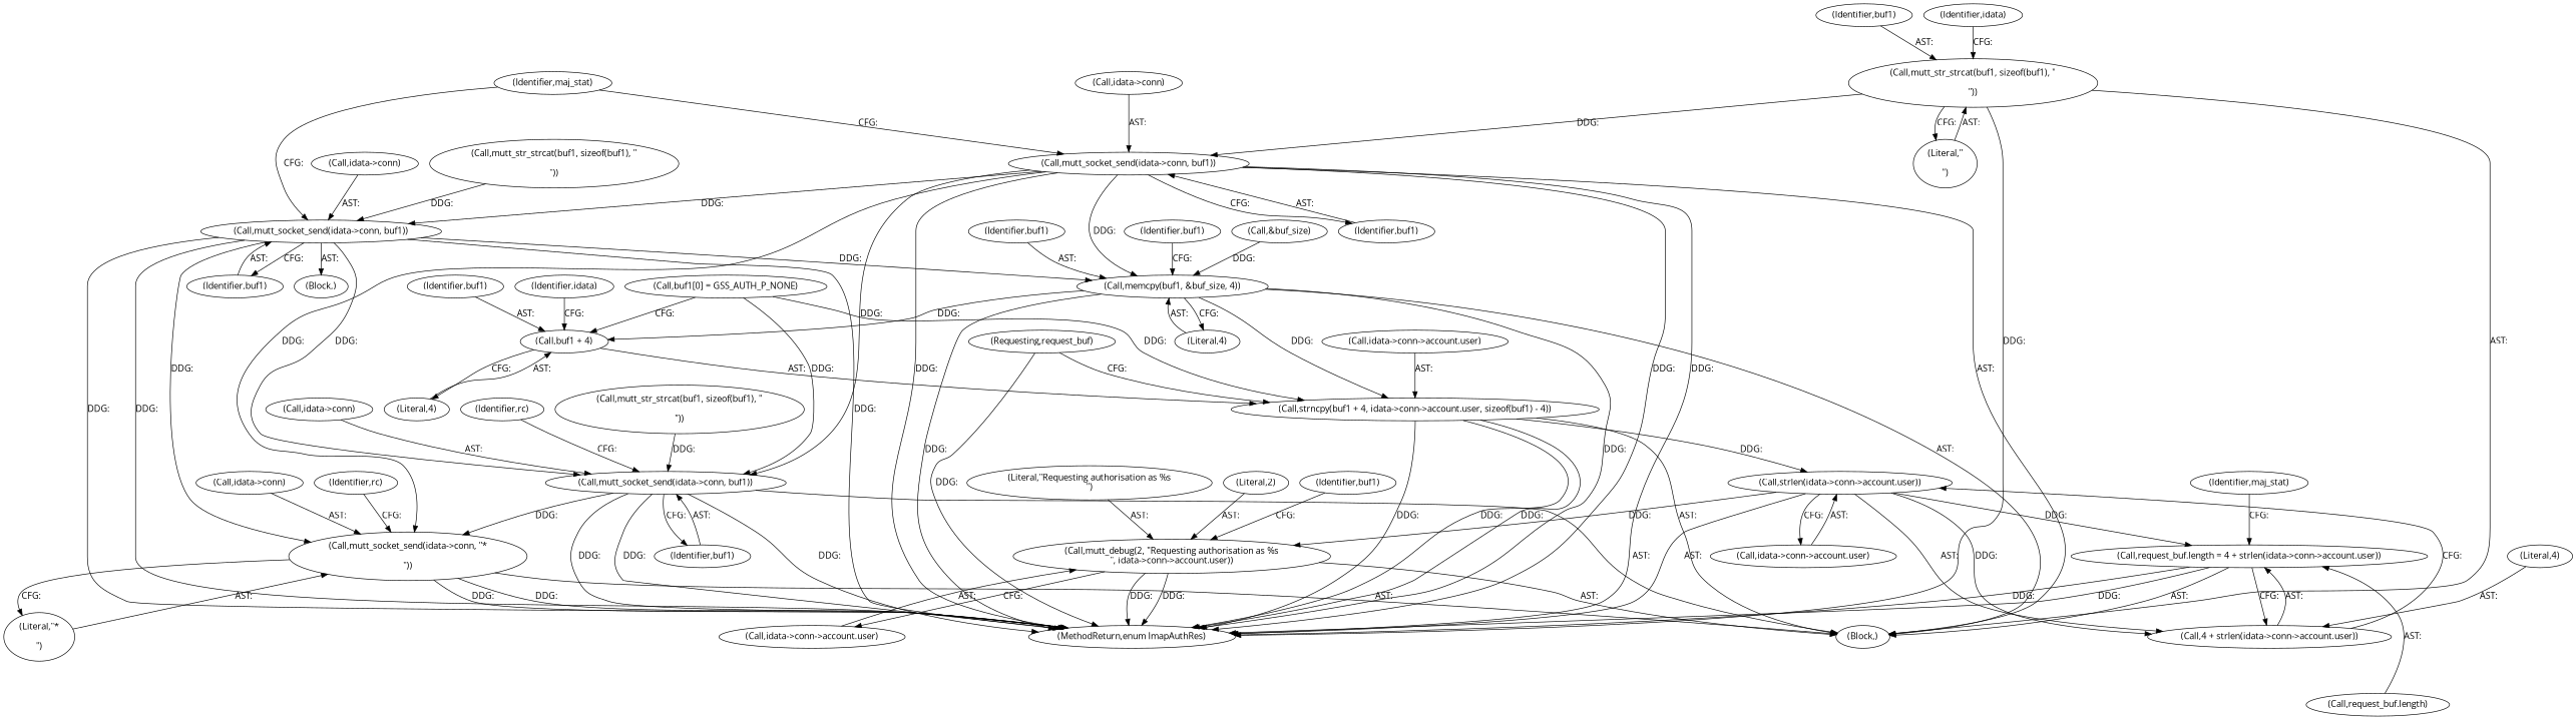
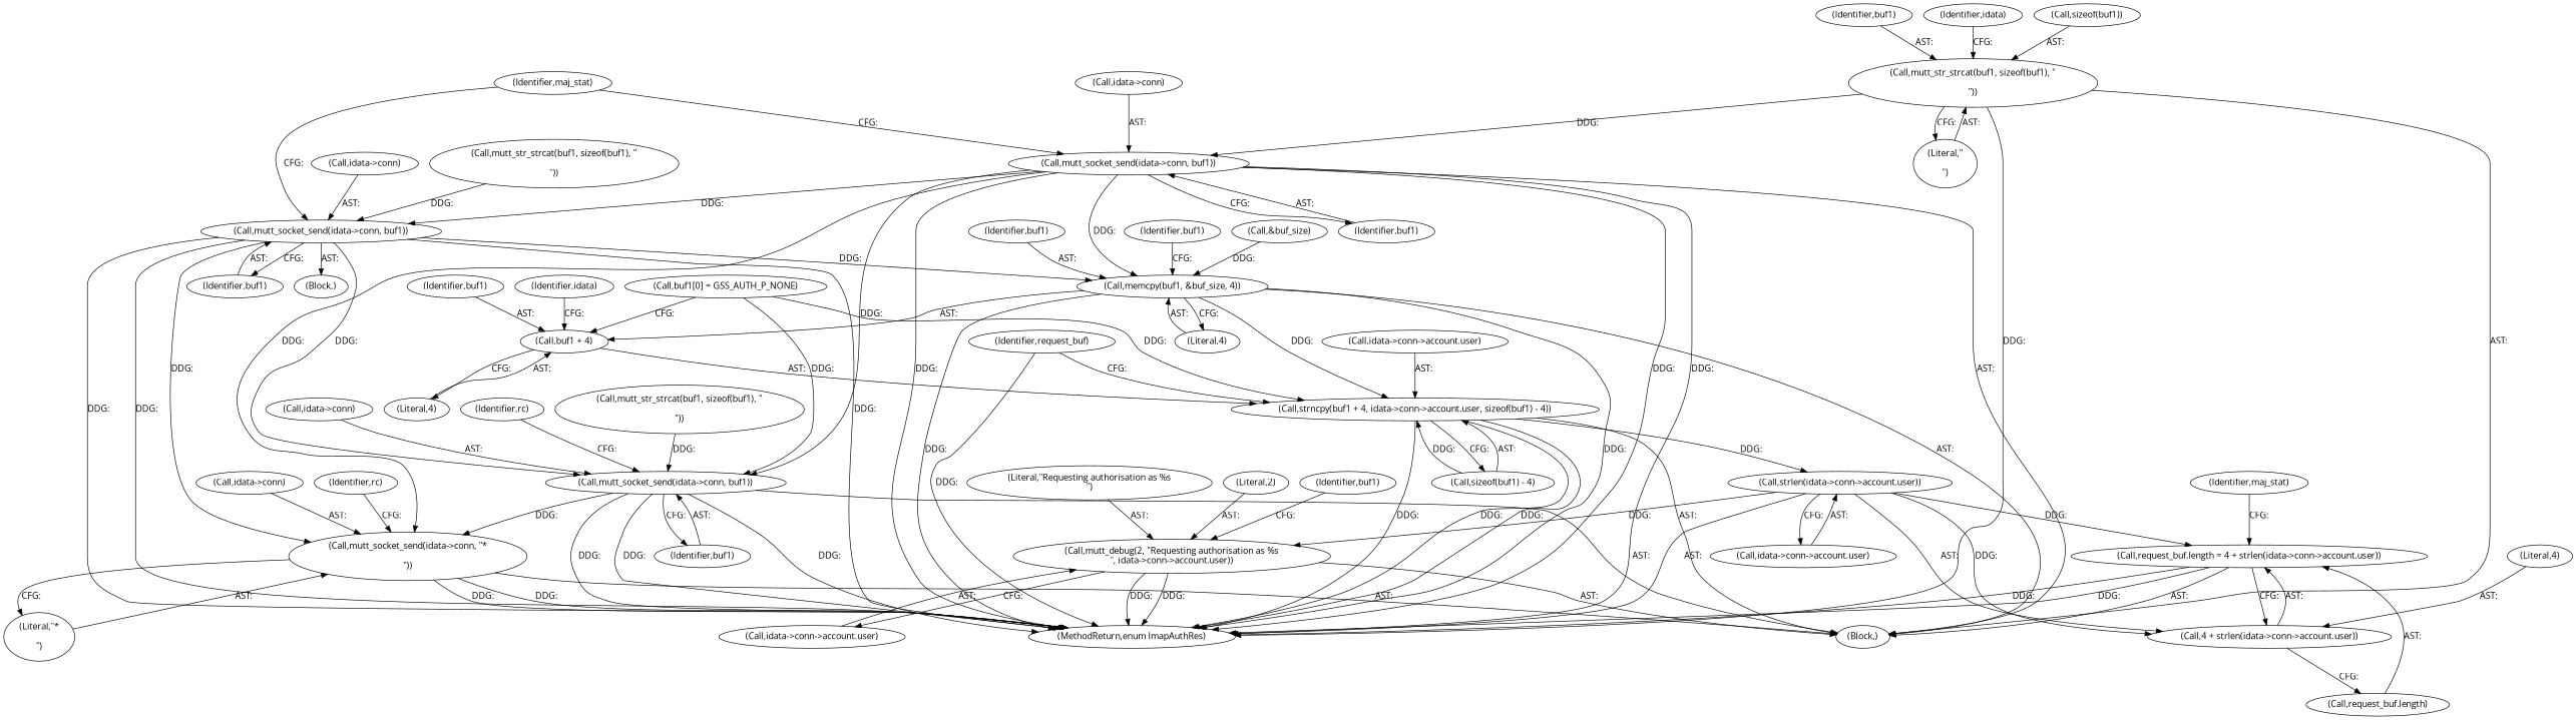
  digraph {
    fontname="Open Sans"
    node [fontname="Open Sans"]
    edge [fontname="Open Sans"]
    n1 [label="(Call,mutt_str_strcat(buf1, sizeof(buf1), \"\r\n\"))"]
    n2 [label="(Call,mutt_socket_send(idata->conn, buf1))"]
    n3 [label="(Literal,\"\r\n\")"]
    n4 [label="(Block,)"]
    n5 [label="(MethodReturn,enum ImapAuthRes)"]
    n6 [label="(Call,mutt_socket_send(idata->conn, buf1))"]
    n7 [label="(Call,memcpy(buf1, &buf_size, 4))"]
    n8 [label="(Call,mutt_socket_send(idata->conn, buf1))"]
    n9 [label="(Call,mutt_socket_send(idata->conn, \"*\r\n\"))"]
    n10 [label="(Identifier,buf1)"]
    n11 [label="(Identifier,buf1)"]
    n12 [label="(Block,)"]
    n13 [label="(Call,strncpy(buf1 + 4, idata->conn->account.user, sizeof(buf1) - 4))"]
    n14 [label="(Call,buf1 + 4)"]
    n15 [label="(Literal,4)"]
    n16 [label="(Identifier,buf1)"]
    n17 [label="(Literal,\"*\r\n\")"]
    n18 [label="(Call,strlen(idata->conn->account.user))"]
+   n19 [label="(Call,sizeof(buf1) - 4)"]
    n20 [label="(Literal,4)"]
    n21 [label="(Call,request_buf.length = 4 + strlen(idata->conn->account.user))"]
    n22 [label="(Call,4 + strlen(idata->conn->account.user))"]
    n23 [label="(Call,mutt_debug(2, \"Requesting authorisation as %s\n\", idata->conn->account.user))"]
    n24 [label="(Call,idata->conn->account.user)"]
    n25 [label="(Call,idata->conn->account.user)"]
    n26 [label="(Call,idata->conn)"]
-   n27 [label="(Requesting,request_buf)"]
+   n27 [label="(Identifier,request_buf)"]
    n28 [label="(Identifier,buf1)"]
    n29 [label="(Call,idata->conn)"]
    n30 [label="(Identifier,buf1)"]
    n31 [label="(Identifier,idata)"]
    n32 [label="(Call,idata->conn)"]
    n33 [label="(Identifier,rc)"]
    n34 [label="(Identifier,buf1)"]
    n35 [label="(Call,mutt_str_strcat(buf1, sizeof(buf1), \"\r\n\"))"]
    n36 [label="(Literal,4)"]
    n37 [label="(Call,buf1[0] = GSS_AUTH_P_NONE)"]
    n38 [label="(Identifier,buf1)"]
    n39 [label="(Literal,\"Requesting authorisation as %s\n\")"]
    n40 [label="(Identifier,buf1)"]
    n41 [label="(Call,&buf_size)"]
    n42 [label="(Identifier,idata)"]
    n43 [label="(Identifier,rc)"]
    n44 [label="(Literal,2)"]
    n45 [label="(Identifier,maj_stat)"]
    n46 [label="(Call,request_buf.length)"]
    n47 [label="(Call,mutt_str_strcat(buf1, sizeof(buf1), \"\r\n\"))"]
    n48 [label="(Call,idata->conn)"]
+   n49 [label="(Call,sizeof(buf1))"]
    n50 [label="(Call,idata->conn->account.user)"]
    n51 [label="(Identifier,maj_stat)"]
    n1 -> n2 [label="DDG: "]
    n1 -> n3 [label="CFG: "]
    n1 -> n4 [label="AST: "]
    n1 -> n5 [label="DDG: "]
    n2 -> n4 [label="AST: "]
    n2 -> n5 [label="DDG: "]
    n2 -> n5 [label="DDG: "]
    n2 -> n5 [label="DDG: "]
    n2 -> n6 [label="DDG: "]
    n2 -> n7 [label="DDG: "]
    n2 -> n8 [label="DDG: "]
    n2 -> n9 [label="DDG: "]
    n2 -> n10 [label="CFG: "]
    n3 -> n1 [label="AST: "]
    n6 -> n5 [label="DDG: "]
    n6 -> n5 [label="DDG: "]
    n6 -> n5 [label="DDG: "]
    n6 -> n7 [label="DDG: "]
    n6 -> n8 [label="DDG: "]
    n6 -> n9 [label="DDG: "]
    n6 -> n11 [label="CFG: "]
    n6 -> n12 [label="AST: "]
    n7 -> n4 [label="AST: "]
    n7 -> n5 [label="DDG: "]
    n7 -> n5 [label="DDG: "]
    n7 -> n13 [label="DDG: "]
-   n7 -> n14 [label="DDG: "]
+   n7 -> n14 [label="AST: "]
    n7 -> n15 [label="CFG: "]
    n8 -> n4 [label="AST: "]
    n8 -> n5 [label="DDG: "]
    n8 -> n5 [label="DDG: "]
    n8 -> n5 [label="DDG: "]
    n8 -> n9 [label="DDG: "]
    n8 -> n16 [label="CFG: "]
    n9 -> n4 [label="AST: "]
    n9 -> n5 [label="DDG: "]
    n9 -> n5 [label="DDG: "]
    n9 -> n17 [label="CFG: "]
    n10 -> n2 [label="AST: "]
    n11 -> n6 [label="AST: "]
    n13 -> n4 [label="AST: "]
    n13 -> n5 [label="DDG: "]
    n13 -> n5 [label="DDG: "]
    n13 -> n5 [label="DDG: "]
    n13 -> n18 [label="DDG: "]
+   n13 -> n19 [label="CFG: "]
    n14 -> n13 [label="AST: "]
    n14 -> n20 [label="CFG: "]
    n15 -> n7 [label="AST: "]
    n16 -> n8 [label="AST: "]
    n17 -> n9 [label="AST: "]
    n18 -> n5 [label="AST: "]
    n18 -> n21 [label="DDG: "]
    n18 -> n22 [label="AST: "]
    n18 -> n22 [label="DDG: "]
    n18 -> n23 [label="DDG: "]
    n18 -> n24 [label="CFG: "]
+   n19 -> n13 [label="AST: "]
+   n19 -> n13 [label="DDG: "]
    n20 -> n14 [label="AST: "]
    n21 -> n4 [label="AST: "]
    n21 -> n5 [label="DDG: "]
    n21 -> n5 [label="DDG: "]
    n21 -> n22 [label="CFG: "]
-   n22 -> n18 [label="CFG: "]
+   n22 -> n46 [label="CFG: "]
    n22 -> n21 [label="AST: "]
    n23 -> n4 [label="AST: "]
    n23 -> n5 [label="DDG: "]
    n23 -> n5 [label="DDG: "]
    n23 -> n25 [label="CFG: "]
    n24 -> n18 [label="AST: "]
    n25 -> n23 [label="AST: "]
    n26 -> n8 [label="AST: "]
    n27 -> n5 [label="DDG: "]
    n27 -> n13 [label="CFG: "]
    n28 -> n23 [label="CFG: "]
    n29 -> n6 [label="AST: "]
    n30 -> n7 [label="AST: "]
    n31 -> n14 [label="CFG: "]
    n32 -> n9 [label="AST: "]
    n33 -> n9 [label="CFG: "]
    n34 -> n7 [label="CFG: "]
    n35 -> n6 [label="DDG: "]
    n36 -> n22 [label="AST: "]
    n37 -> n8 [label="DDG: "]
    n37 -> n13 [label="DDG: "]
    n37 -> n14 [label="CFG: "]
    n38 -> n1 [label="AST: "]
    n39 -> n23 [label="AST: "]
    n40 -> n14 [label="AST: "]
    n41 -> n7 [label="DDG: "]
    n42 -> n1 [label="CFG: "]
    n43 -> n8 [label="CFG: "]
    n44 -> n23 [label="AST: "]
    n45 -> n2 [label="CFG: "]
    n45 -> n6 [label="CFG: "]
    n46 -> n21 [label="AST: "]
    n47 -> n8 [label="DDG: "]
    n48 -> n2 [label="AST: "]
+   n49 -> n1 [label="AST: "]
    n50 -> n13 [label="AST: "]
    n51 -> n21 [label="CFG: "]
  }
